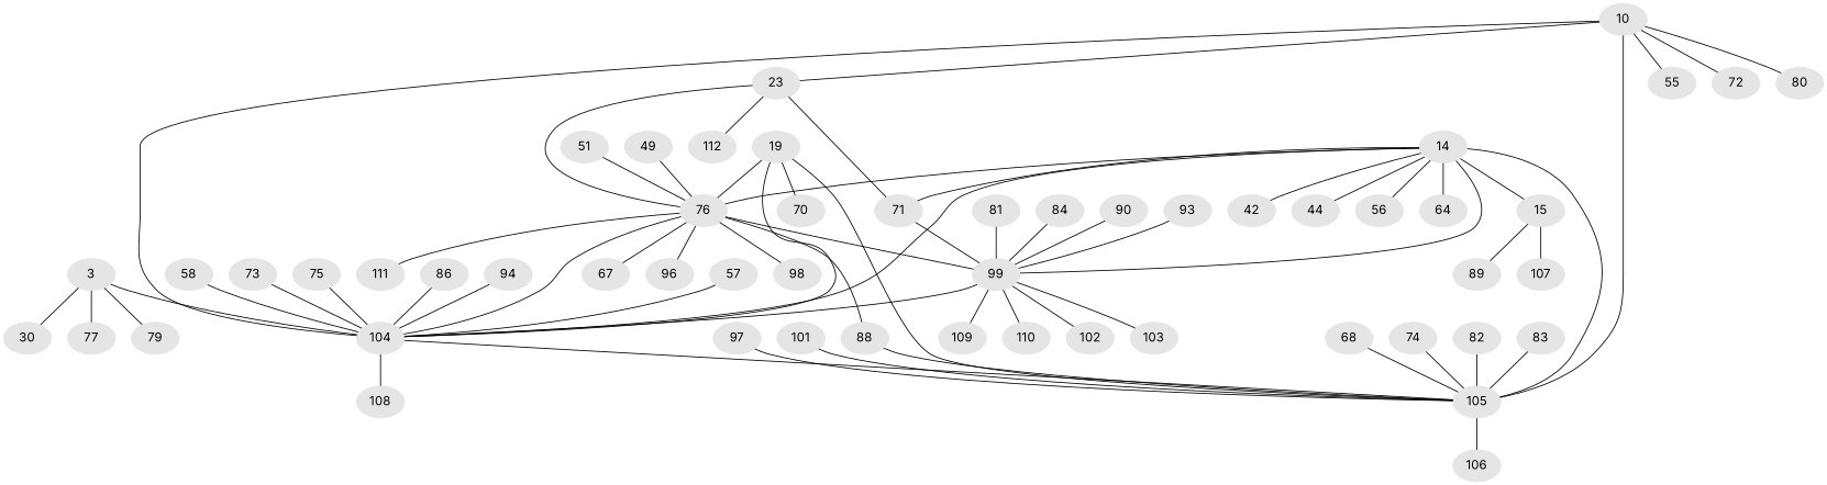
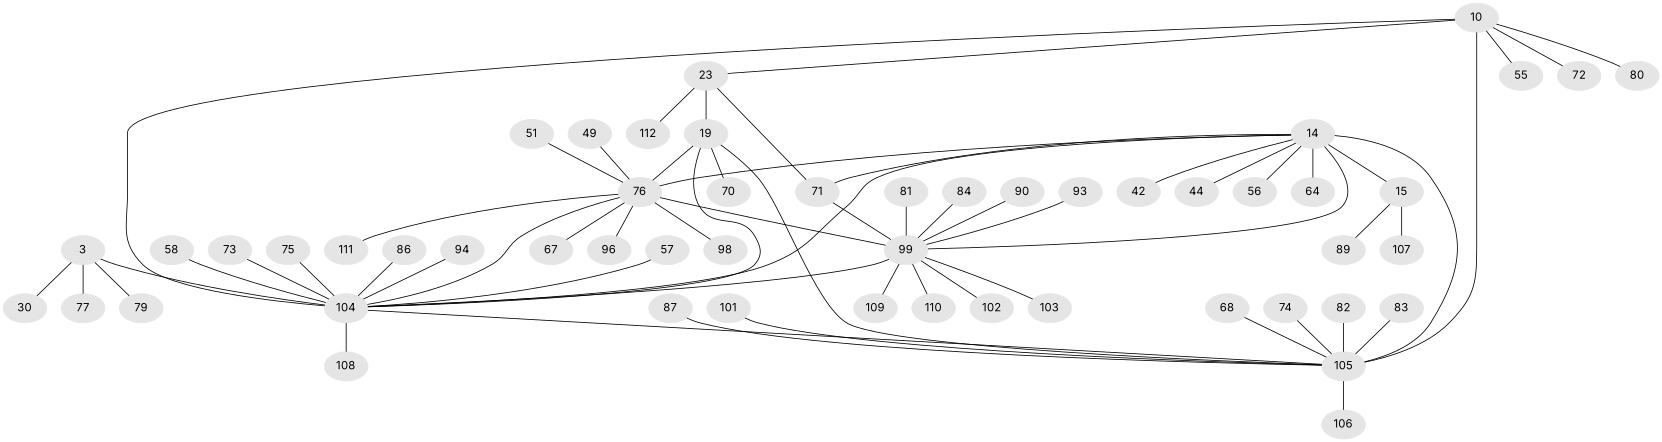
  graph {
    fontname=Inter
    node [color=gray90 fontname=Inter style=filled]
    edge [fontname=Inter]
    3 [super="+2"]
    n2 [label=30 super="+40"]
    77
    79
    104 [super="+26+48"]
    105 [super="+95+65+30+59+61+62"]
    108
    10 [super="+6"]
    23 [super="+21"]
    55
    72
    80
    n13 [label=76 super="+37+20+31+34"]
    71
    112 [super="+76"]
    106
    14 [super="+11+13"]
    15 [super="+12"]
    42
    44
    56
    64 [super="+38"]
    99 [super="+25+24+87+28+29+43"]
    89 [super="+47"]
    107 [super="+50"]
    67
-   88
    96 [super="+69"]
    98 [super="+35"]
    111 [super="+100"]
    102 [super="+92"]
    103 [super="+85"]
    109
    110
    19 [super="+16"]
    70
    49
    51
    57
    58
    68
    73 [super="+41+53"]
    74
    75
    81
    82
    83
    84
    86
    90
    93
    94
-   97 [super="+78"]
+   97 [super="+78" label=87]
    101
    3 -- n2
    3 -- 77
    3 -- 79
    3 -- 104 [weight=6]
    104 -- 105 [weight=2]
    104 -- 108
    105 -- 106
    10 -- 104
    10 -- 105 [weight=6]
    10 -- 23
    10 -- 55
    10 -- 72
    10 -- 80
-   23 -- n13
+   23 -- 19
    23 -- 71
    23 -- 112
    n13 -- 104
    n13 -- 99
    n13 -- 67
-   n13 -- 88
    n13 -- 96
    n13 -- 98
    n13 -- 111
    71 -- 99 [weight=6]
    14 -- 104
    14 -- 105
    14 -- n13 [weight=3]
    14 -- 71
    14 -- 15 [weight=6]
    14 -- 42
    14 -- 44
    14 -- 56
    14 -- 64
    14 -- 99
    15 -- 89
    15 -- 107
    99 -- 104 [weight=2]
    99 -- 102
    99 -- 103
    99 -- 109
    99 -- 110
-   88 -- 105
    19 -- 104
    19 -- 105
    19 -- n13 [weight=6]
    19 -- 70
    49 -- n13
    51 -- n13
    57 -- 104
    58 -- 104
    68 -- 105
    73 -- 104
    74 -- 105
    75 -- 104
    81 -- 99
    82 -- 105
    83 -- 105
    84 -- 99
    86 -- 104
    90 -- 99
    93 -- 99
    94 -- 104
    97 -- 105
    101 -- 105
  }
